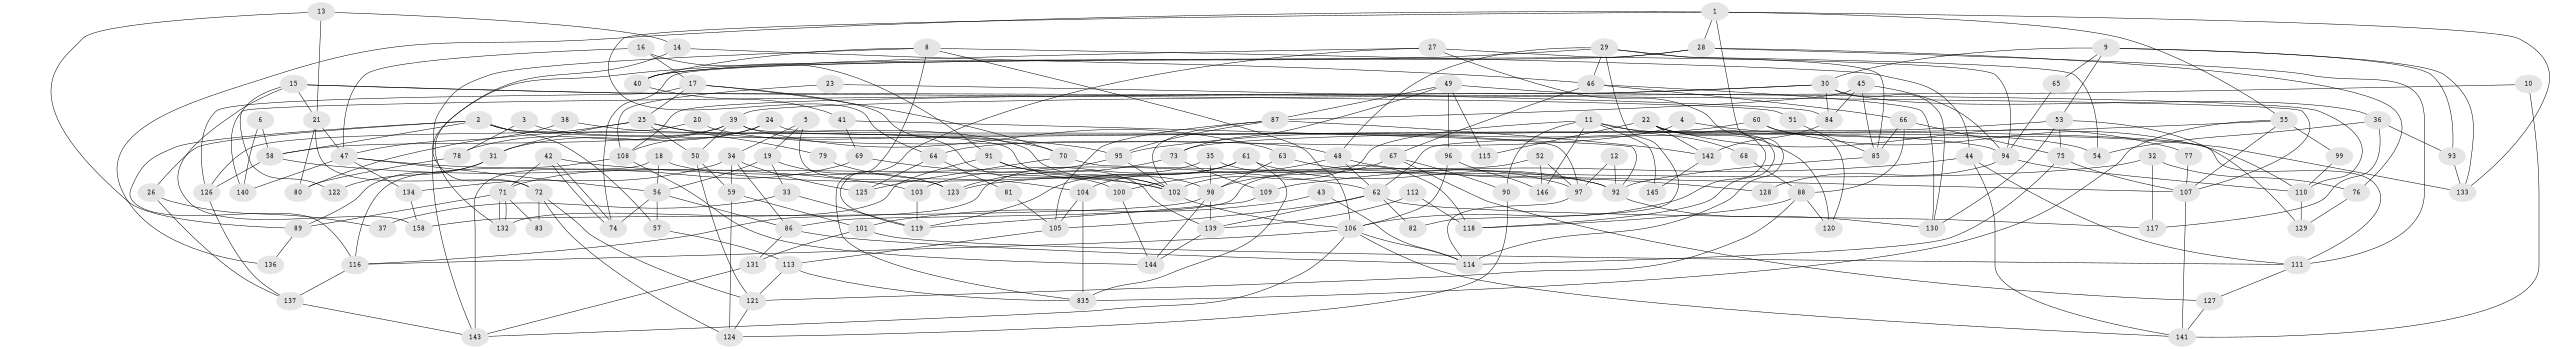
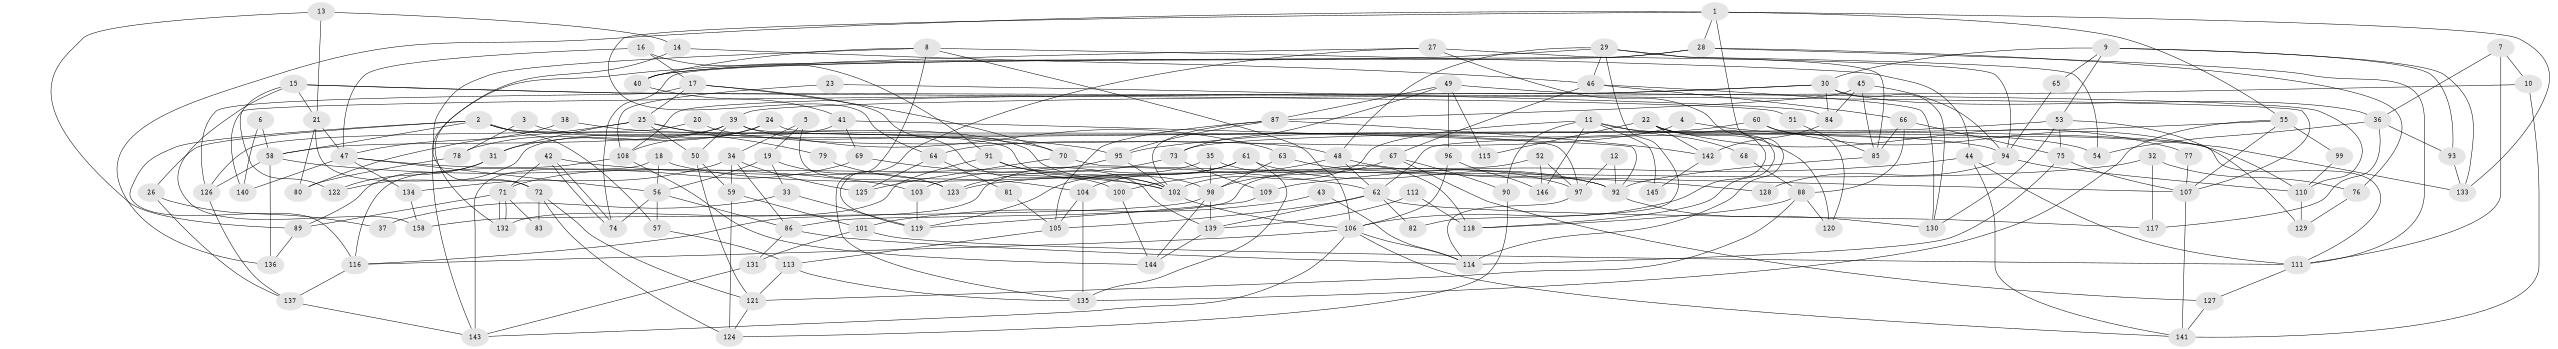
  graph {
    fontname="Courier Prime"
    node [color=gray90 fontname="Courier Prime" style=filled]
    edge [fontname="Courier Prime"]
    1
    28
    55
    64
    114
    133
    136
    111
    40
    74
    76
-   135 [label=835]
+   135
    107
    62
    99
    125
    81
    2
    26
    57
    58
    94
    102
    116
    37
    137
    113
    126
    103
    128
    110
    106
    3
    78
    98
    80
    n37 [label=158]
    139
    144
    4
    5
    19
    34
    123
    56
    33
    59
    86
    134
    6
    140
+   7
    10
    36
    39
    141
    93
    54
    117
    127
    8
    44
    143
    41
    109
    9
    30
    53
    65
    84
    108
    130
    73
    75
    129
    50
    63
    11
    68
    90
    145
    146
    88
    124
    12
    92
    97
    13
    14
    21
    89
    46
    72
    47
    66
    67
    121
    83
    15
    51
    122
    85
    16
    17
    91
    25
    70
    100
    132
    31
    79
    95
    18
    119
    20
    48
    22
    77
    115
    120
    142
    23
    24
    104
    27
    118
    29
    82
    32
    101
    131
    35
    38
    69
    71
    42
    105
    43
    45
    87
    49
    96
    112
    52
    60
    61
    1 -- 28
    1 -- 55
    1 -- 64
    1 -- 114
    1 -- 133
    1 -- 136
    28 -- 111
    28 -- 40
    28 -- 74
    28 -- 76
    55 -- 135
    55 -- 107
    55 -- 62
    55 -- 99
    64 -- 125
    64 -- 81
    111 -- 127
    40 -- 41
    76 -- 129
    107 -- 141
    62 -- 139
    62 -- 117
    62 -- 82
    62 -- 105
    99 -- 110
    81 -- 105
    2 -- 26
    2 -- 57
    2 -- 58
    2 -- 94
    2 -- 102
    2 -- 116
    26 -- 37
    26 -- 137
    57 -- 113
+   58 -- 136
    58 -- 126
    58 -- 103
    94 -- 128
    94 -- 110
    102 -- 106
    116 -- 137
    137 -- 143
    113 -- 135
    113 -- 121
    126 -- 137
    103 -- 119
    110 -- 129
    106 -- 114
    106 -- 116
    106 -- 141
    106 -- 143
    3 -- 78
    3 -- 98
    78 -- 80
    98 -- n37
    98 -- 139
    98 -- 144
    139 -- 144
    4 -- 64
    4 -- 133
    5 -- 19
    5 -- 34
    5 -- 123
    19 -- 123
    19 -- 56
    19 -- 33
    34 -- 125
    34 -- 59
    34 -- 86
    34 -- 134
    56 -- 74
    56 -- 57
    56 -- 86
    33 -- 37
    33 -- 119
    59 -- 124
    59 -- 101
    86 -- 114
    86 -- 131
    134 -- n37
    6 -- 58
    6 -- 140
+   7 -- 111
+   7 -- 10
+   7 -- 36
    10 -- 39
    10 -- 141
    36 -- 93
    36 -- 54
    36 -- 117
    39 -- 111
    39 -- 58
    39 -- 78
    39 -- 50
    39 -- 63
    93 -- 133
    127 -- 141
    8 -- 40
    8 -- 135
    8 -- 106
    8 -- 44
    8 -- 143
    44 -- 111
    44 -- 141
    44 -- 109
    41 -- 92
+   41 -- 122
    41 -- 69
    109 -- 119
    9 -- 133
    9 -- 93
    9 -- 30
    9 -- 53
    9 -- 65
    30 -- 140
    30 -- 36
    30 -- 84
    30 -- 108
    30 -- 130
    53 -- 130
    53 -- 73
    53 -- 75
    53 -- 129
    65 -- 94
    84 -- 142
    108 -- 116
    108 -- 144
    73 -- 123
    73 -- 109
    75 -- 114
    75 -- 107
    50 -- 59
    50 -- 121
    63 -- 98
    63 -- 97
    11 -- 102
    11 -- 54
    11 -- 68
    11 -- 90
    11 -- 145
    11 -- 146
    68 -- 88
    90 -- 124
    88 -- 121
    88 -- 120
    88 -- 118
    12 -- 92
    12 -- 97
    92 -- 130
    97 -- 114
    13 -- 14
    13 -- 21
    13 -- 89
    14 -- 46
    14 -- 72
    21 -- 80
    21 -- 72
    21 -- 47
    89 -- 136
    46 -- 130
    46 -- 66
    46 -- 67
    72 -- 124
    72 -- 121
    72 -- 83
    47 -- 102
    47 -- 56
    47 -- 134
    47 -- 140
    66 -- 75
    66 -- 88
    66 -- 85
    67 -- 98
    67 -- 127
    67 -- 90
    121 -- 124
    15 -- 107
    15 -- n37
    15 -- 21
    15 -- 51
    15 -- 122
    51 -- 85
    85 -- 92
    16 -- 47
    16 -- 17
    16 -- 91
    17 -- 126
    17 -- 25
    17 -- 70
    17 -- 100
    91 -- 102
    91 -- 139
    91 -- 132
    25 -- 80
    25 -- 50
    25 -- 31
    25 -- 79
    25 -- 95
    70 -- 107
    70 -- 125
    100 -- 144
    31 -- 89
    31 -- 122
    79 -- 104
    95 -- 102
    95 -- 103
    18 -- 56
    18 -- 143
    18 -- 92
    20 -- 126
    20 -- 48
    48 -- 62
    48 -- 128
    48 -- 100
    22 -- 106
    22 -- 77
    22 -- 115
    22 -- 120
    22 -- 142
    77 -- 107
    142 -- 145
    23 -- 84
    23 -- 108
    24 -- 108
    24 -- 97
    24 -- 31
    104 -- 135
    104 -- 105
    27 -- 40
    27 -- 94
    27 -- 119
    27 -- 118
    29 -- 54
    29 -- 46
    29 -- 85
    29 -- 132
    29 -- 48
    29 -- 82
    32 -- 76
    32 -- 123
    32 -- 117
    101 -- 111
    101 -- 131
    131 -- 143
    35 -- 116
    35 -- 98
    35 -- 118
    38 -- 47
    38 -- 70
    69 -- 102
    69 -- 71
    71 -- 89
    71 -- 83
    71 -- 132
    71 -- 132
    42 -- 74
    42 -- 74
    42 -- 62
    42 -- 71
    105 -- 113
    43 -- 114
    43 -- 101
    45 -- 94
    45 -- 84
    45 -- 85
    45 -- 87
    87 -- 102
    87 -- 95
    87 -- 142
    87 -- 105
    49 -- 110
    49 -- 73
    49 -- 115
    49 -- 87
    49 -- 96
    96 -- 106
    96 -- 146
    112 -- 139
    112 -- 118
    52 -- 86
    52 -- 146
    52 -- 97
    60 -- 110
    60 -- 95
    60 -- 120
    61 -- 135
    61 -- 92
    61 -- 119
    61 -- 104
  }
